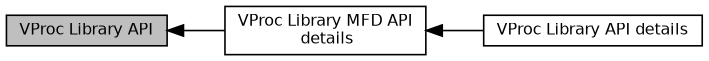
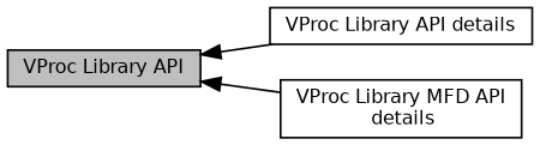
  digraph {
    rankdir=LR
    node [color=black fontname=Helvetica fontsize=10 shape=box]
    edge [dir=back fontname=Helvetica fontsize=10 labelfontname=Helvetica labelfontsize=10 shape=plaintext style=solid]
    n1 [fillcolor=grey75 fontcolor=black height=0.2 label="VProc Library API" style=filled width=0.4]
    n2 [height=0.2 label="VProc Library API details" width=0.4]
    n3 [height=0.2 label="VProc Library MFD API\l details" width=0.4]
-   n3 -> n2
+   n1 -> n2
    n1 -> n3
  }
